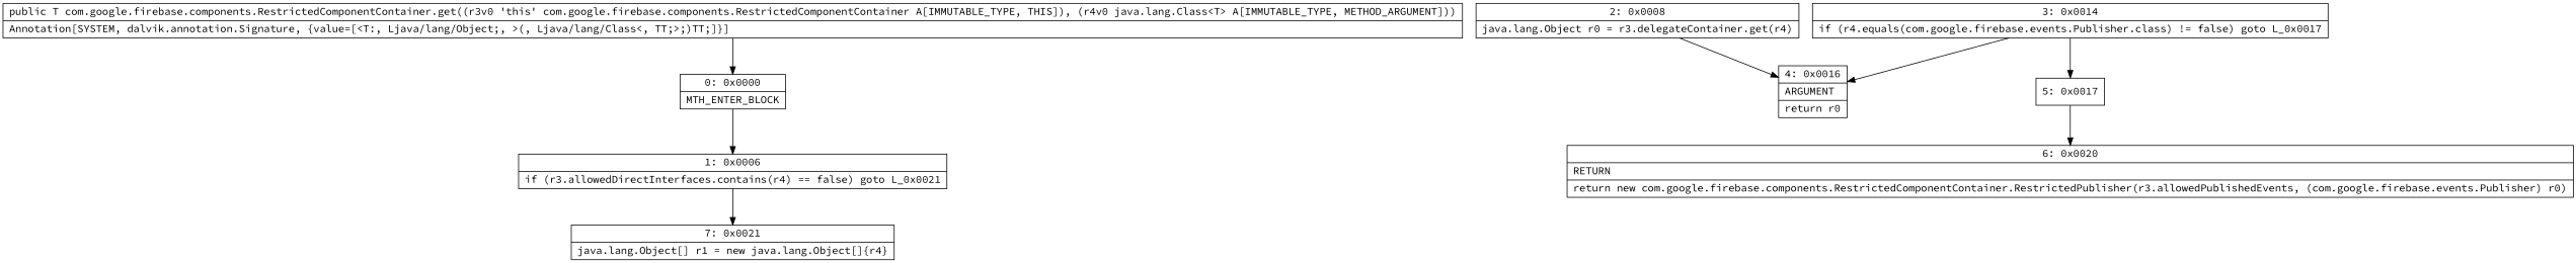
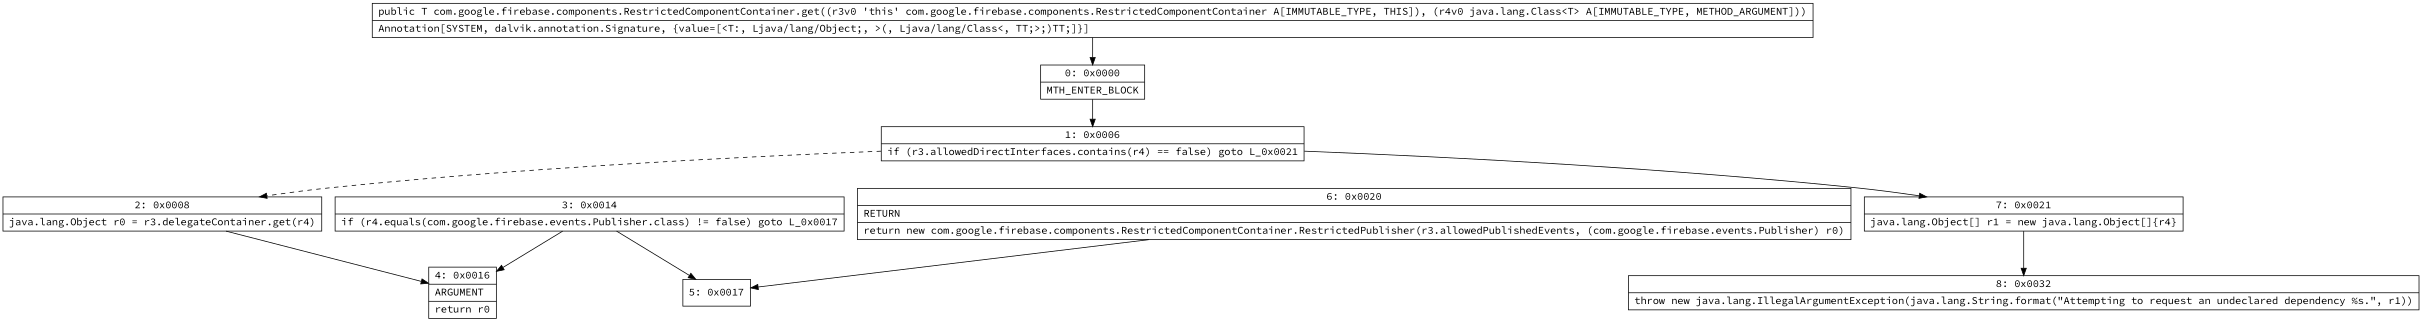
  digraph {
    fontname="Source Code Pro"
    node [fontname="Source Code Pro" shape=record]
    edge [fontname="Source Code Pro"]
    n1 [label="{0\:\ 0x0000|MTH_ENTER_BLOCK\l}"]
    n2 [label="{1\:\ 0x0006|if (r3.allowedDirectInterfaces.contains(r4) == false) goto L_0x0021\l}"]
    n3 [label="{2\:\ 0x0008|java.lang.Object r0 = r3.delegateContainer.get(r4)\l}"]
    n4 [label="{7\:\ 0x0021|java.lang.Object[] r1 = new java.lang.Object[]\{r4\}\l}"]
    n5 [label="{4\:\ 0x0016|ARGUMENT\l|return r0\l}"]
+   n6 [label="{8\:\ 0x0032|throw new java.lang.IllegalArgumentException(java.lang.String.format(\"Attempting to request an undeclared dependency %s.\", r1))\l}"]
    n7 [label="{3\:\ 0x0014|if (r4.equals(com.google.firebase.events.Publisher.class) != false) goto L_0x0017\l}"]
    n8 [label="{5\:\ 0x0017}"]
    n9 [label="{6\:\ 0x0020|RETURN\l|return new com.google.firebase.components.RestrictedComponentContainer.RestrictedPublisher(r3.allowedPublishedEvents, (com.google.firebase.events.Publisher) r0)\l}"]
    n10 [label="{public T com.google.firebase.components.RestrictedComponentContainer.get((r3v0 'this' com.google.firebase.components.RestrictedComponentContainer A[IMMUTABLE_TYPE, THIS]), (r4v0 java.lang.Class\<T\> A[IMMUTABLE_TYPE, METHOD_ARGUMENT]))  | Annotation[SYSTEM, dalvik.annotation.Signature, \{value=[\<T:, Ljava\/lang\/Object;, \>(, Ljava\/lang\/Class\<, TT;\>;)TT;]\}]\l}"]
    n1 -> n2
+   n2 -> n3 [style=dashed]
    n2 -> n4
    n3 -> n5
+   n4 -> n6
    n7 -> n5 [style=solid]
    n7 -> n8
-   n8 -> n9
+   n9 -> n8
    n10 -> n1
  }
